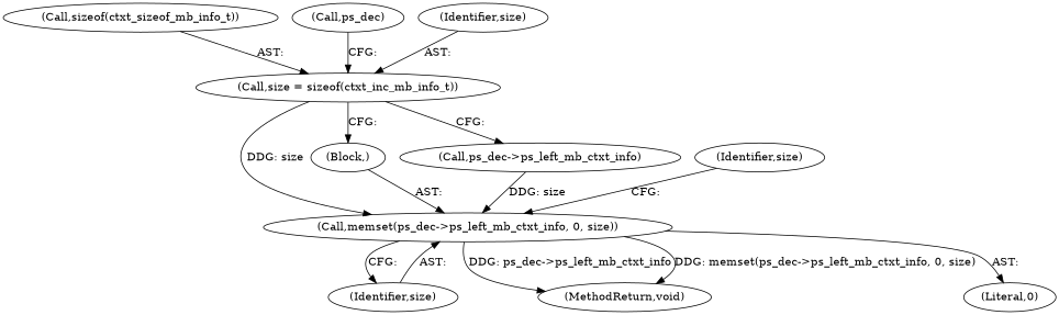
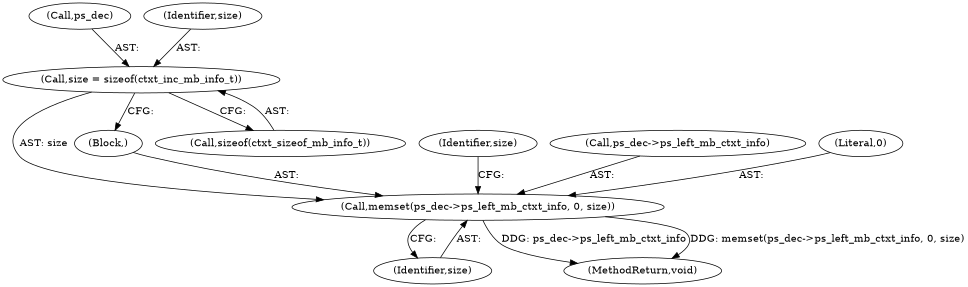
  digraph {
    n1 [label="(Call,memset(ps_dec->ps_left_mb_ctxt_info, 0, size))"]
    n2 [label="(Identifier,size)"]
    n3 [label="(MethodReturn,void)"]
    n4 [label="(Block,)"]
    n5 [label="(Call,size = sizeof(ctxt_inc_mb_info_t))"]
    n6 [label="(Call,sizeof(ctxt_sizeof_mb_info_t))"]
    n7 [label="(Call,ps_dec)"]
    n8 [label="(Identifier,size)"]
    n9 [label="(Call,ps_dec->ps_left_mb_ctxt_info)"]
    n10 [label="(Identifier,size)"]
    n11 [label="(Literal,0)"]
    n1 -> n2 [label="CFG: "]
    n1 -> n3 [label="DDG: ps_dec->ps_left_mb_ctxt_info"]
    n1 -> n3 [label="DDG: memset(ps_dec->ps_left_mb_ctxt_info, 0, size)"]
    n2 -> n1 [label="AST: "]
    n4 -> n1 [label="AST: "]
-   n5 -> n1 [label="DDG: size"]
+   n5 -> n1 [label="AST: size"]
    n5 -> n4 [label="CFG: "]
-   n5 -> n9 [label="CFG: "]
+   n5 -> n6 [label="CFG: "]
    n6 -> n5 [label="AST: "]
-   n7 -> n5 [label="CFG: "]
+   n7 -> n5 [label="AST: "]
    n8 -> n1 [label="CFG: "]
-   n9 -> n1 [label="DDG: size"]
+   n9 -> n1 [label="AST: "]
    n10 -> n5 [label="AST: "]
-   n1 -> n11 [label="AST: "]
+   n11 -> n1 [label="AST: "]
  }
